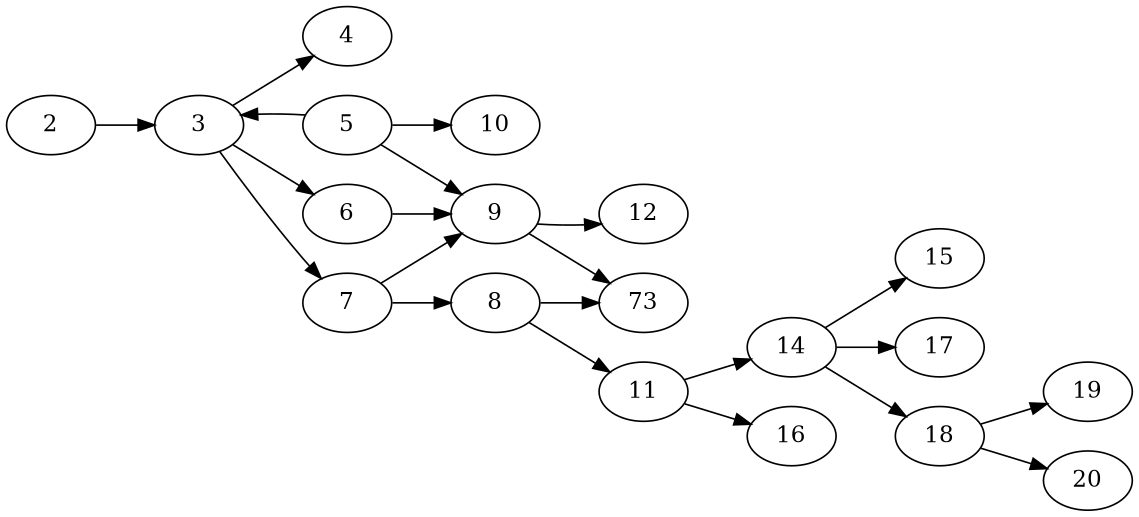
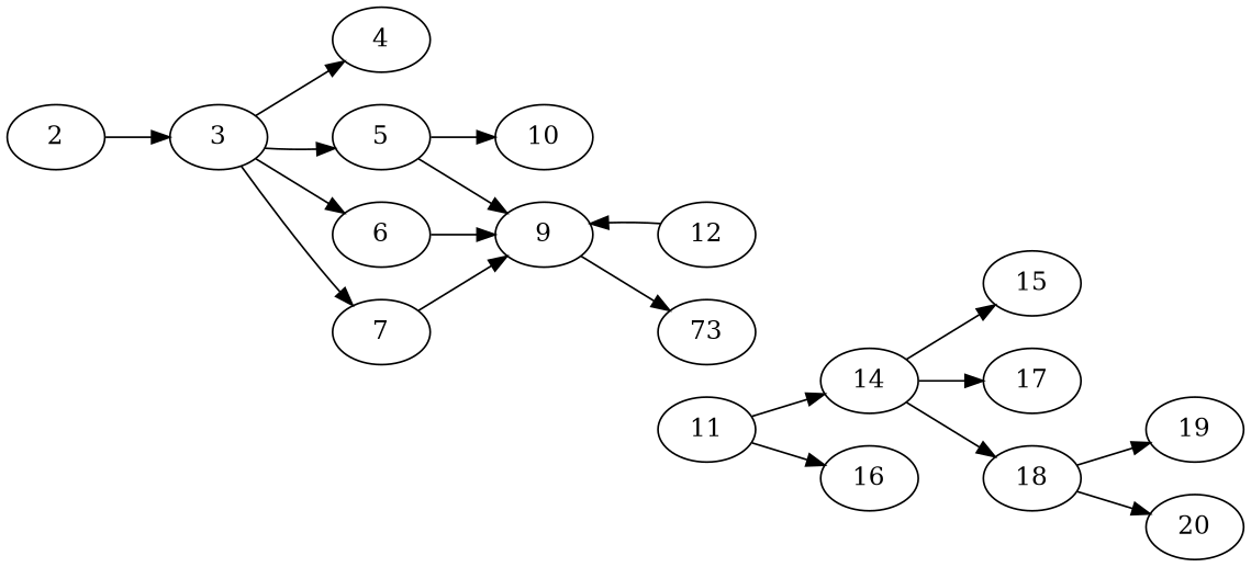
  digraph {
    rankdir=LR
    node [alpha=0.09]
    2 [alpha=0.04 expect_size=50138112]
    3 [alpha=0.11 expect_size=9815040]
    4 [alpha=0.06 expect_size=14095360]
    5 [alpha=0.15 expect_size=27433984]
    6 [alpha=0.01 expect_size=30292992]
    7 [alpha=0.04 expect_size=43321344]
    9 [alpha=0.02 expect_size=41537536]
    10 [alpha=0.08 expect_size=31248384]
-   8 [alpha=0.06 expect_size=33686528]
    n10 [alpha=0.12 expect_size=43480064 label=73]
    12 [alpha=0.02 expect_size=33107968]
    11 [alpha=0.19 expect_size=12009472]
    14 [expect_size=21519360]
    16 [expect_size=24252416]
    15 [alpha=0.06 expect_size=35714048]
    17 [expect_size=25468928]
    18 [expect_size=35102720]
    19 [alpha=0.07 expect_size=49269760]
    20 [alpha=0.19 expect_size=5993472]
    2 -> 3
    3 -> 4
-   5 -> 3
+   3 -> 5
    3 -> 6
    3 -> 7
    5 -> 9
    5 -> 10
    6 -> 9
    7 -> 9
-   7 -> 8
    9 -> n10
-   9 -> 12
-   8 -> n10
-   8 -> 11
+   12 -> 9
    11 -> 14
    11 -> 16
    14 -> 15
    14 -> 17
    14 -> 18
    18 -> 19
    18 -> 20
  }
